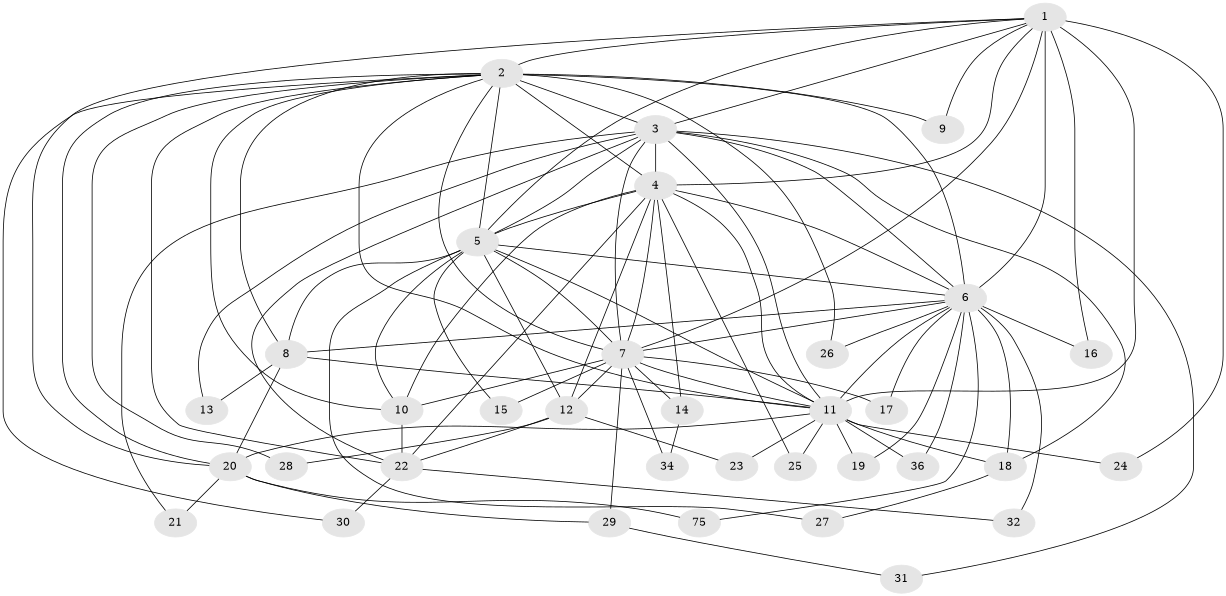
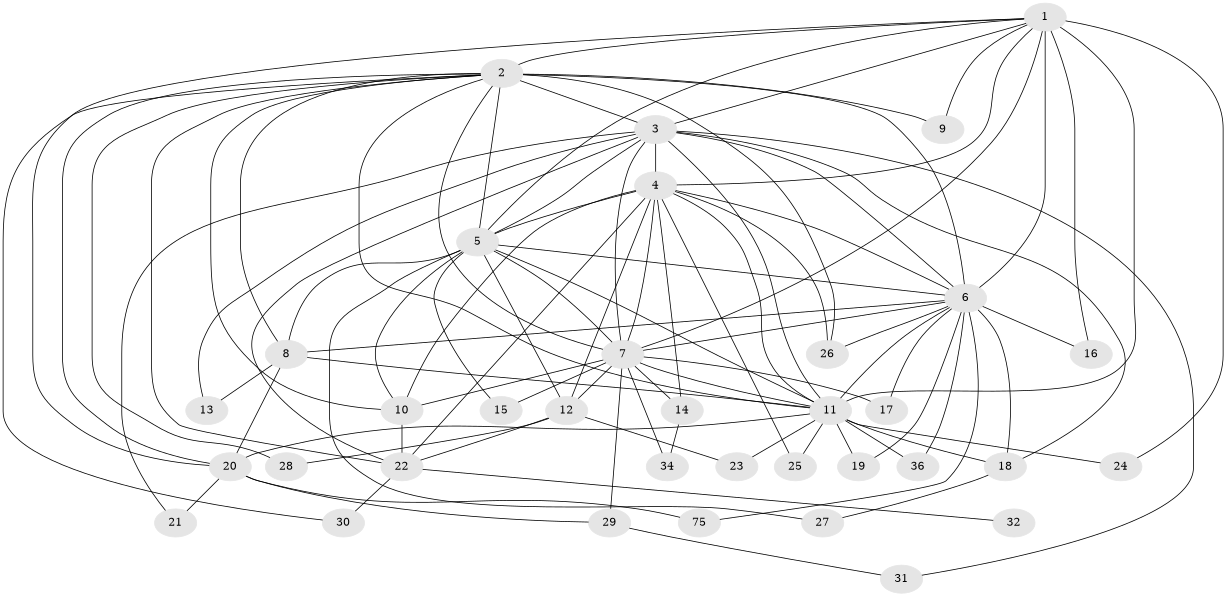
  graph {
    node [color=gray90 style=filled]
    edge [weight=1.0]
    1
    2
    3
    4
    5
    6
    7
    9
    11
    16
    20
    24
    8
    10
    22
    26
    28
    30
    13
    18
    21
    31
    12
    14
    25
    15
    27
    17
    19
    32
    n31 [label=75]
    36
    29
    34
    23
    1 -- 2 [weight=4.0]
    1 -- 3 [weight=2.0]
    1 -- 4 [weight=4.0]
    1 -- 5 [weight=3.0]
    1 -- 6 [weight=2.0]
    1 -- 7 [weight=2.0]
    1 -- 9
    1 -- 11 [weight=14.0]
    1 -- 16
    1 -- 20
    1 -- 24
    2 -- 3 [weight=2.0]
-   2 -- 4 [weight=4.0]
+   26 -- 4 [weight=4.0]
    2 -- 5 [weight=2.0]
    2 -- 6 [weight=3.0]
    2 -- 7 [weight=2.0]
    2 -- 9 [weight=2.0]
    2 -- 11 [weight=4.0]
    2 -- 20
    2 -- 8
    2 -- 10
    2 -- 22
    2 -- 26 [weight=2.0]
    2 -- 28
    2 -- 30
    3 -- 4 [weight=2.0]
    3 -- 5
    3 -- 6 [weight=2.0]
    3 -- 7
    3 -- 11
    3 -- 22
    3 -- 13
    3 -- 18
    3 -- 21
    3 -- 31
    4 -- 5 [weight=2.0]
    4 -- 6 [weight=2.0]
    4 -- 7 [weight=3.0]
    4 -- 11
    4 -- 10
    4 -- 22
    4 -- 12 [weight=5.0]
    4 -- 14
    4 -- 25
    5 -- 6
    5 -- 7
    5 -- 11
    5 -- 8
    5 -- 10
    5 -- 12
    5 -- 15
    5 -- 27
    6 -- 7
    6 -- 11
    6 -- 16
    6 -- 8
    6 -- 26 [weight=2.0]
    6 -- 18
    6 -- 17
    6 -- 19
-   6 -- 32
    6 -- n31
    6 -- 36
    7 -- 11 [weight=2.0]
    7 -- 10
    7 -- 12
    7 -- 14
    7 -- 15
    7 -- 17
    7 -- 29
    7 -- 34
    11 -- 20
    11 -- 24
    11 -- 18
    11 -- 25
    11 -- 19
    11 -- 36
    11 -- 23
    20 -- 21
    20 -- n31
    20 -- 29
    8 -- 11
    8 -- 20
    8 -- 13
    10 -- 22
    22 -- 30
    22 -- 32
    18 -- 27
    12 -- 22
    12 -- 28
    12 -- 23
    14 -- 34
    29 -- 31
  }
